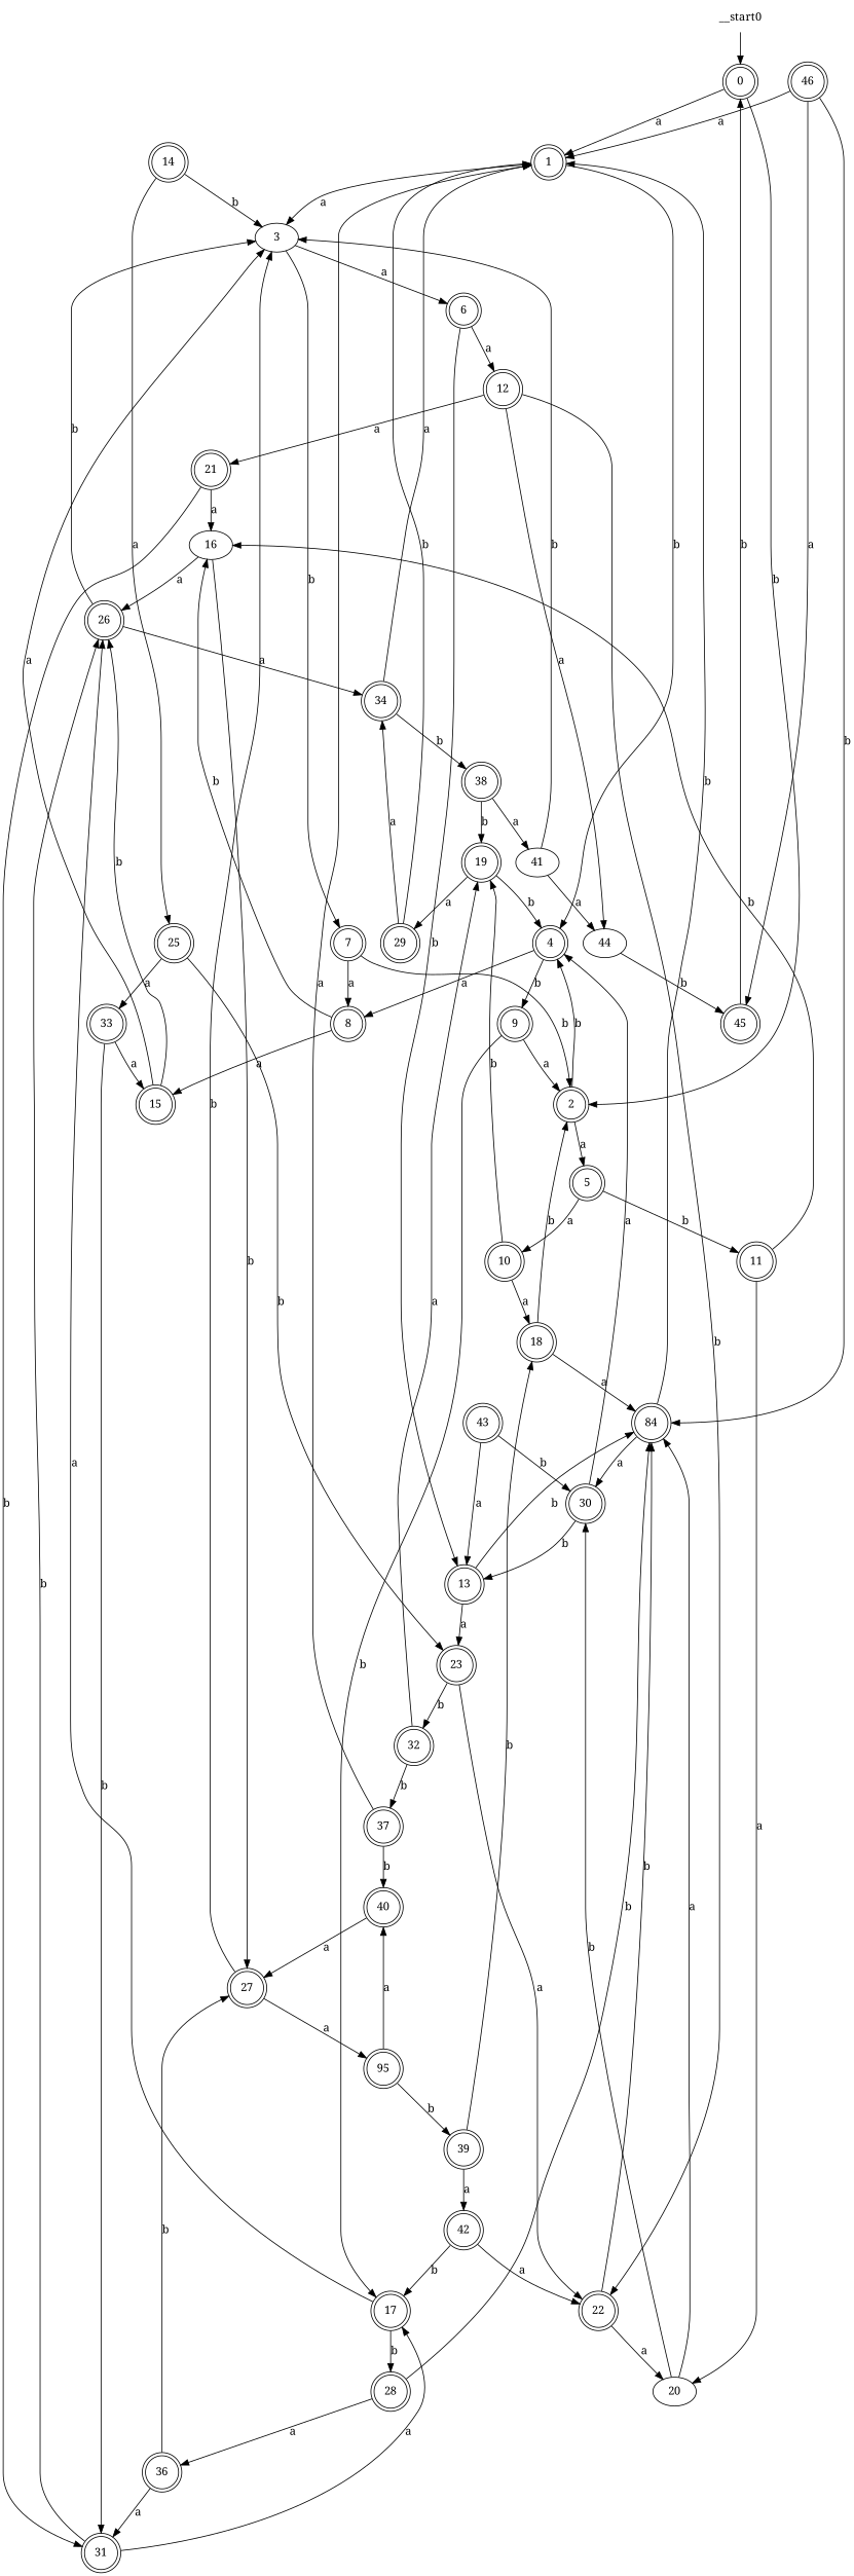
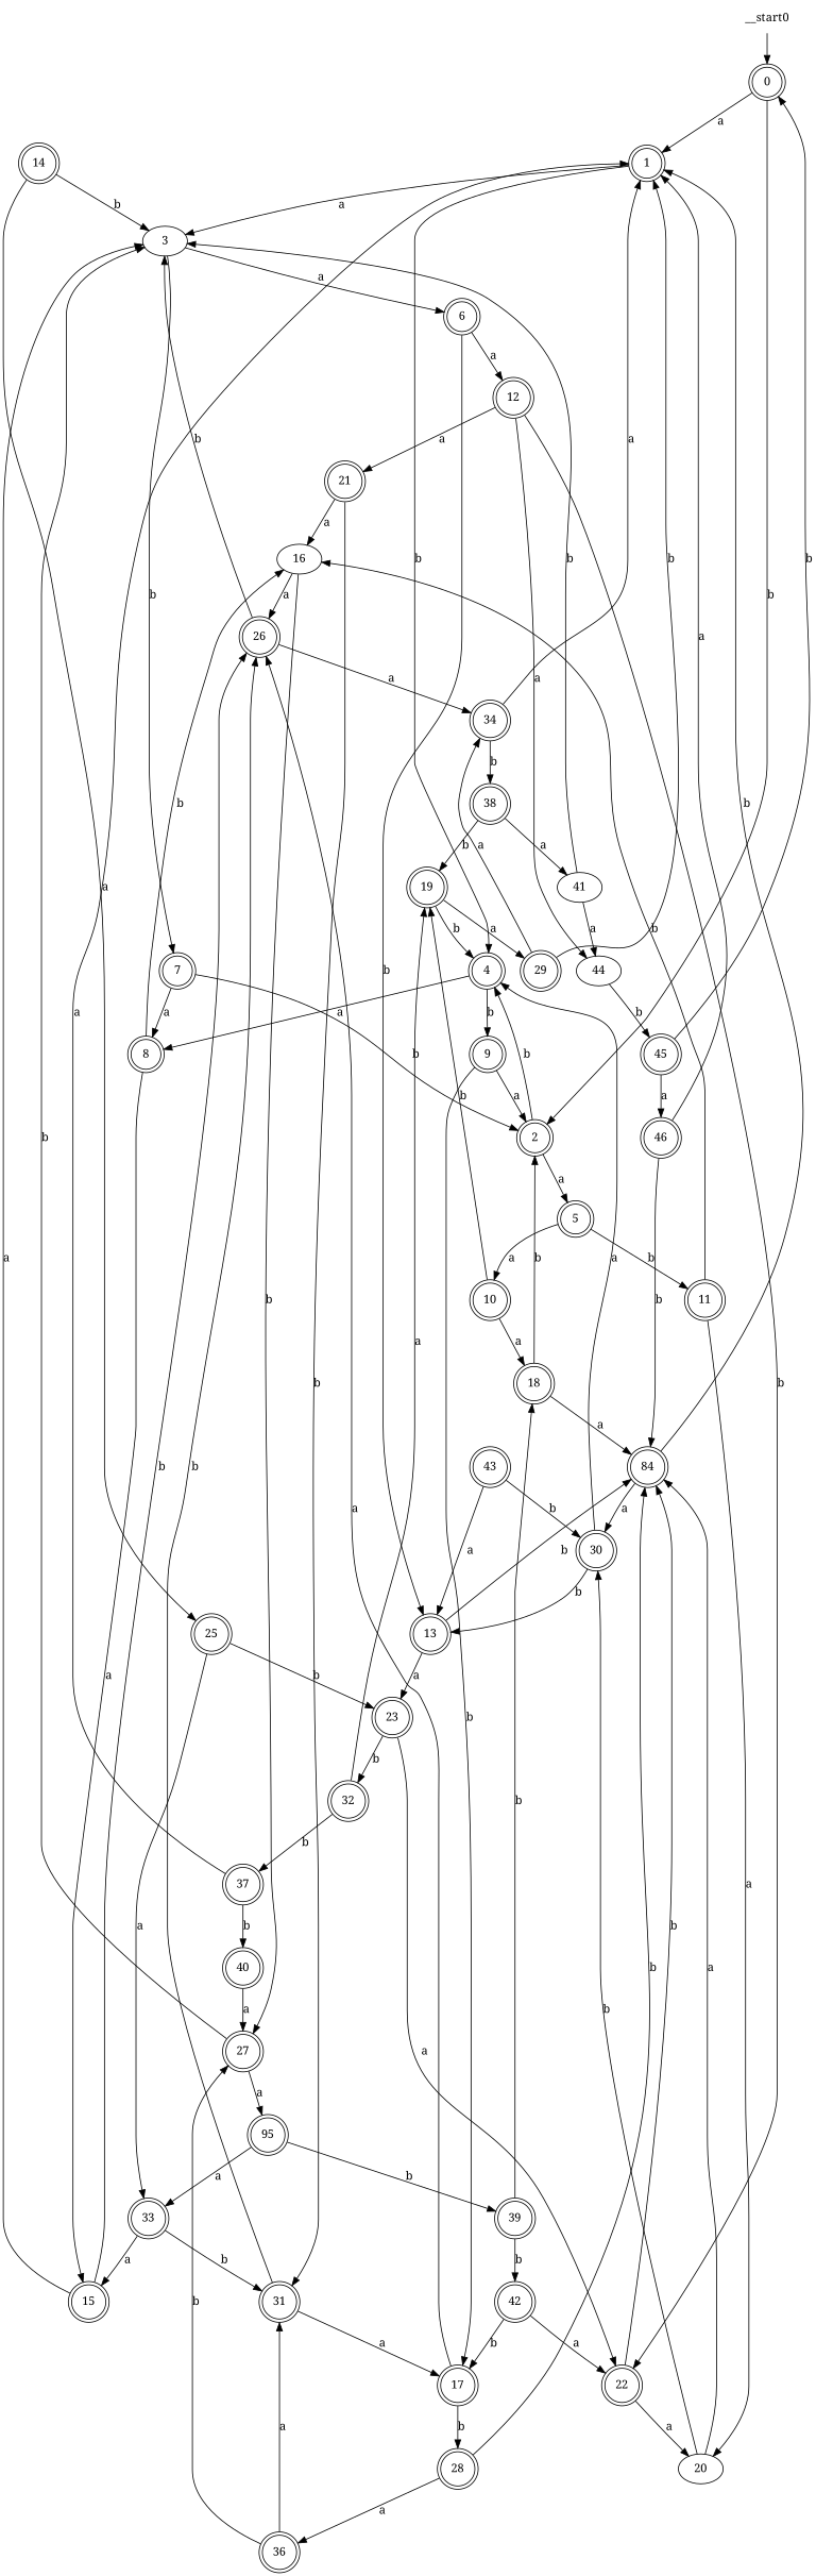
  digraph {
    fontname="Noto Serif"
    node [fontname="Noto Serif" shape=doublecircle]
    edge [fontname="Noto Serif"]
    __start0 [shape=none]
    0
    1
    2
    3 [shape=""]
    4
    5
    6
    7
    8
    9
    10
    11
    12
    13
    15
    16 [shape=""]
    17
    18
    19
    20 [shape=""]
    21
    22
    44 [shape=ellipse]
    23
    n26 [label=84]
    14
    25
    26
    27
    28
    29
    30
    31
    32
    33
    34
    n38 [label=95]
    36
    37
    38
    39
    40
    41 [shape=""]
    42
    43
    45
    46
    __start0 -> 0
    0 -> 1 [label=a]
    0 -> 2 [label=b]
    1 -> 3 [label=a]
    1 -> 4 [label=b]
    2 -> 4 [label=b]
    2 -> 5 [label=a]
    3 -> 6 [label=a]
    3 -> 7 [label=b]
    4 -> 8 [label=a]
    4 -> 9 [label=b]
    5 -> 10 [label=a]
    5 -> 11 [label=b]
    6 -> 12 [label=a]
    6 -> 13 [label=b]
    7 -> 2 [label=b]
    7 -> 8 [label=a]
    8 -> 15 [label=a]
    8 -> 16 [label=b]
    9 -> 2 [label=a]
    9 -> 17 [label=b]
    10 -> 18 [label=a]
    10 -> 19 [label=b]
    11 -> 16 [label=b]
    11 -> 20 [label=a]
    12 -> 21 [label=a]
    12 -> 22 [label=b]
    12 -> 44 [label=a]
    13 -> 23 [label=a]
    13 -> n26 [label=b]
    15 -> 3 [label=a]
    15 -> 26 [label=b]
    16 -> 26 [label=a]
    16 -> 27 [label=b]
    17 -> 26 [label=a]
    17 -> 28 [label=b]
    18 -> 2 [label=b]
    18 -> n26 [label=a]
    19 -> 4 [label=b]
    19 -> 29 [label=a]
    20 -> n26 [label=a]
    20 -> 30 [label=b]
    21 -> 16 [label=a]
    21 -> 31 [label=b]
    22 -> 20 [label=a]
    22 -> n26 [label=b]
    44 -> 45 [label=b]
    23 -> 22 [label=a]
    23 -> 32 [label=b]
    n26 -> 1 [label=b]
    n26 -> 30 [label=a]
    14 -> 3 [label=b]
    14 -> 25 [label=a]
    25 -> 23 [label=b]
    25 -> 33 [label=a]
    26 -> 3 [label=b]
    26 -> 34 [label=a]
    27 -> 3 [label=b]
    27 -> n38 [label=a]
    28 -> n26 [label=b]
    28 -> 36 [label=a]
    29 -> 1 [label=b]
    29 -> 34 [label=a]
    30 -> 4 [label=a]
    30 -> 13 [label=b]
    31 -> 17 [label=a]
    31 -> 26 [label=b]
    32 -> 19 [label=a]
    32 -> 37 [label=b]
    33 -> 15 [label=a]
    33 -> 31 [label=b]
    34 -> 1 [label=a]
    34 -> 38 [label=b]
-   n38 -> 40 [label=a]
+   n38 -> 33 [label=a]
    n38 -> 39 [label=b]
    36 -> 27 [label=b]
    36 -> 31 [label=a]
    37 -> 1 [label=a]
    37 -> 40 [label=b]
    38 -> 19 [label=b]
    38 -> 41 [label=a]
    39 -> 18 [label=b]
-   39 -> 42 [label=a]
+   39 -> 42 [label=b]
    40 -> 27 [label=a]
    41 -> 3 [label=b]
    41 -> 44 [label=a]
    42 -> 17 [label=b]
    42 -> 22 [label=a]
    43 -> 13 [label=a]
    43 -> 30 [label=b]
    45 -> 0 [label=b]
-   46 -> 45 [label=a]
+   45 -> 46 [label=a]
    46 -> 1 [label=a]
    46 -> n26 [label=b]
  }
